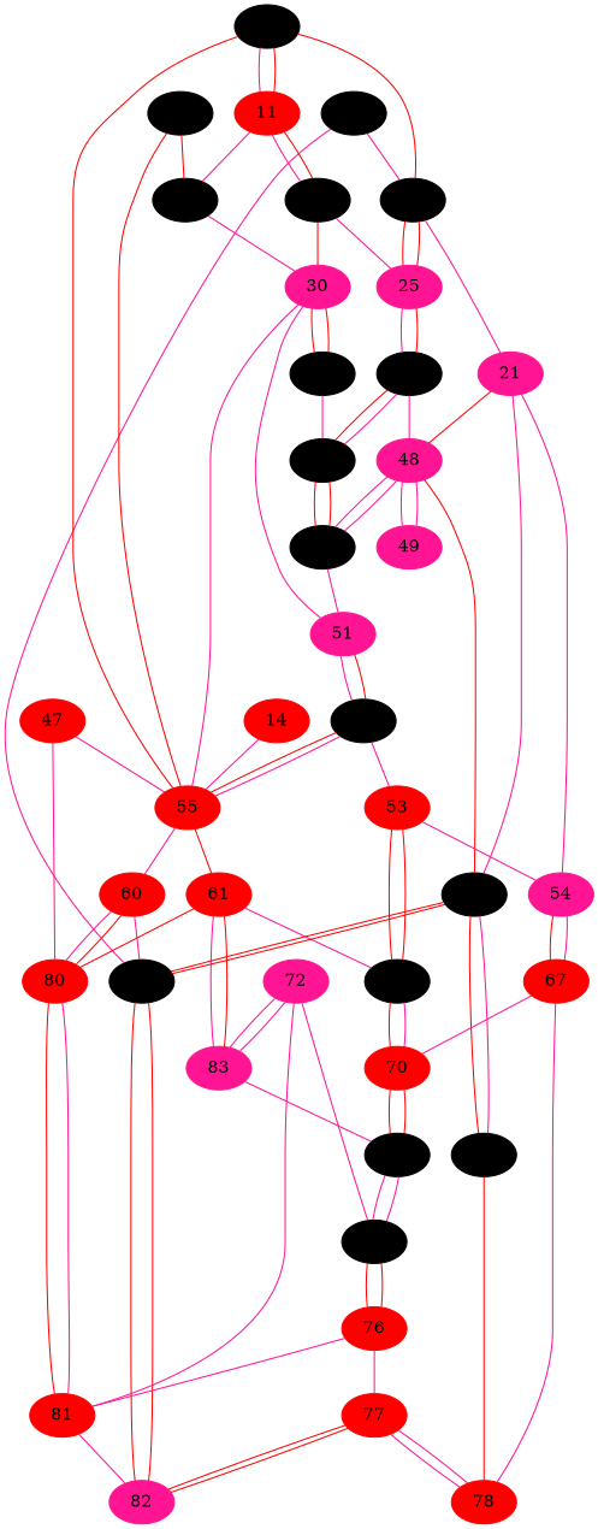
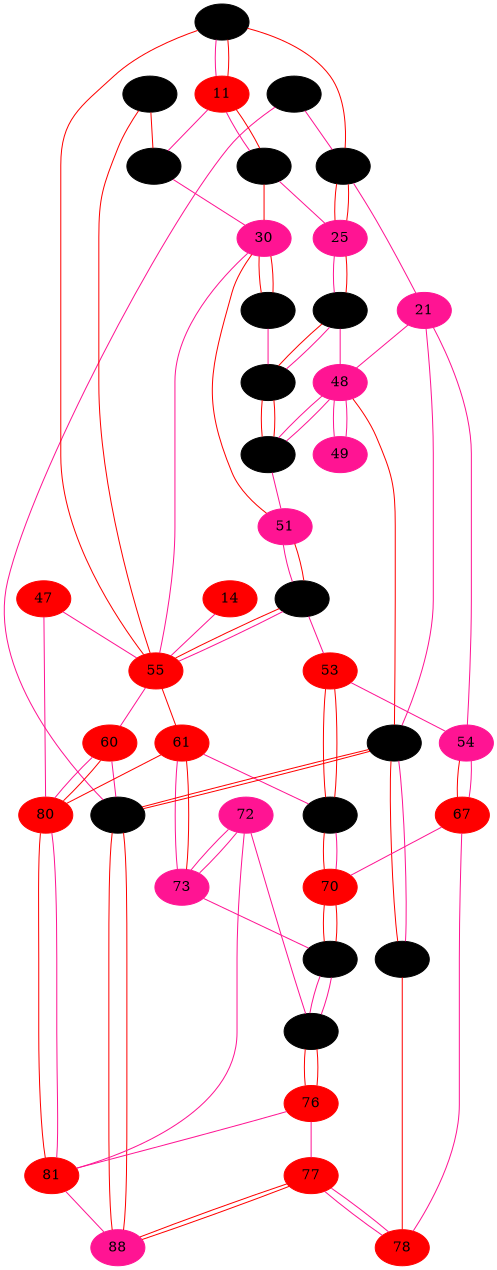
  graph {
    node [color=black style=filled]
    edge [color=deeppink]
    19 [super="+10"]
    7
    64 [super="+6"]
    21 [color=deeppink super="+20+18"]
    n5 [color=deeppink label=25]
-   82 [color=deeppink]
+   82 [color=deeppink label=88]
    8 [super="+2"]
    11 [color=red]
    55 [color=red super="+32+31+43+27"]
    22
    24 [super="+13"]
    60 [color=red super="+5"]
    61 [color=red super="+57"]
    n14 [color=deeppink label=30 super="+33+25+26"]
    14 [color=red]
    16
    48 [color=deeppink super="+40+37"]
    63 [super="+38+35+17"]
    54 [color=deeppink]
    39
    50
    49 [color=deeppink]
    69
    41
    51 [color=deeppink]
    42
    52
    47 [color=red super="+44+46"]
    80 [color=red super="+65+59+66"]
    81 [color=red super="+79"]
    67 [color=red]
    53 [color=red]
    62
    70 [color=red]
    78 [color=red super="+68"]
-   73 [color=deeppink label=83]
+   73 [color=deeppink]
    74
    75
    72 [color=deeppink]
    76 [color=red]
    77 [color=red]
    19 -- 21 [weight=2]
    19 -- n5 [color=red]
    19 -- n5 [color=red]
    7 -- 19
    7 -- 64
    64 -- 82 [color=red]
    64 -- 82 [color=red]
-   21 -- 48 [color=red]
+   21 -- 48
    21 -- 63 [weight=2]
    21 -- 54
    n5 -- 39
    n5 -- 39 [color=red]
    8 -- 19 [color=red]
    8 -- 11
    8 -- 11 [color=red]
    8 -- 55 [color=red]
    11 -- 22
    11 -- 22 [color=red]
    11 -- 24
    55 -- 60 [weight=2]
    55 -- 61 [color=red]
    22 -- n5
    22 -- n14 [color=red]
    24 -- n14
    60 -- 64 [weight=2]
    60 -- 80 [weight=2]
    60 -- 80 [color=red]
    61 -- 80 [color=red]
    61 -- 62
    61 -- 73
    61 -- 73 [color=red]
    n14 -- 55
    n14 -- 41 [color=red weight=2]
    n14 -- 41 [color=red]
-   n14 -- 51
+   n14 -- 51 [color=red]
    14 -- 55 [weight=3]
    16 -- 55 [color=red]
    16 -- 24 [color=red weight=2]
    48 -- 63 [color=red]
    48 -- 50
    48 -- 50
    48 -- 49 [weight=2]
    48 -- 49
    63 -- 64 [color=red weight=2]
    63 -- 64 [color=red]
    63 -- 69 [color=red]
    63 -- 69
    54 -- 67 [color=red]
    54 -- 67
    39 -- 48
    39 -- 42 [color=red]
    39 -- 42
    50 -- 51
    69 -- 78 [color=red weight=2]
    41 -- 42
    51 -- 52
    51 -- 52 [color=red]
    42 -- 50 [color=red]
    42 -- 50 [color=red]
    52 -- 55 [color=red]
    52 -- 55
    52 -- 53
    47 -- 55 [weight=3]
    47 -- 80 [weight=3]
    80 -- 81 [color=red weight=2]
    80 -- 81
    81 -- 82
    67 -- 70
    67 -- 78
    53 -- 54
    53 -- 62 [color=red]
    53 -- 62 [color=red]
    62 -- 70 [color=red]
    62 -- 70
    70 -- 74 [color=red]
    70 -- 74 [color=red]
    73 -- 74
    74 -- 75
    74 -- 75
    75 -- 76 [color=red]
    75 -- 76 [color=red]
    72 -- 81
    72 -- 73
    72 -- 73
    72 -- 75
    76 -- 81
    76 -- 77
    77 -- 82 [color=red]
    77 -- 82 [color=red]
    77 -- 78
    77 -- 78
  }
